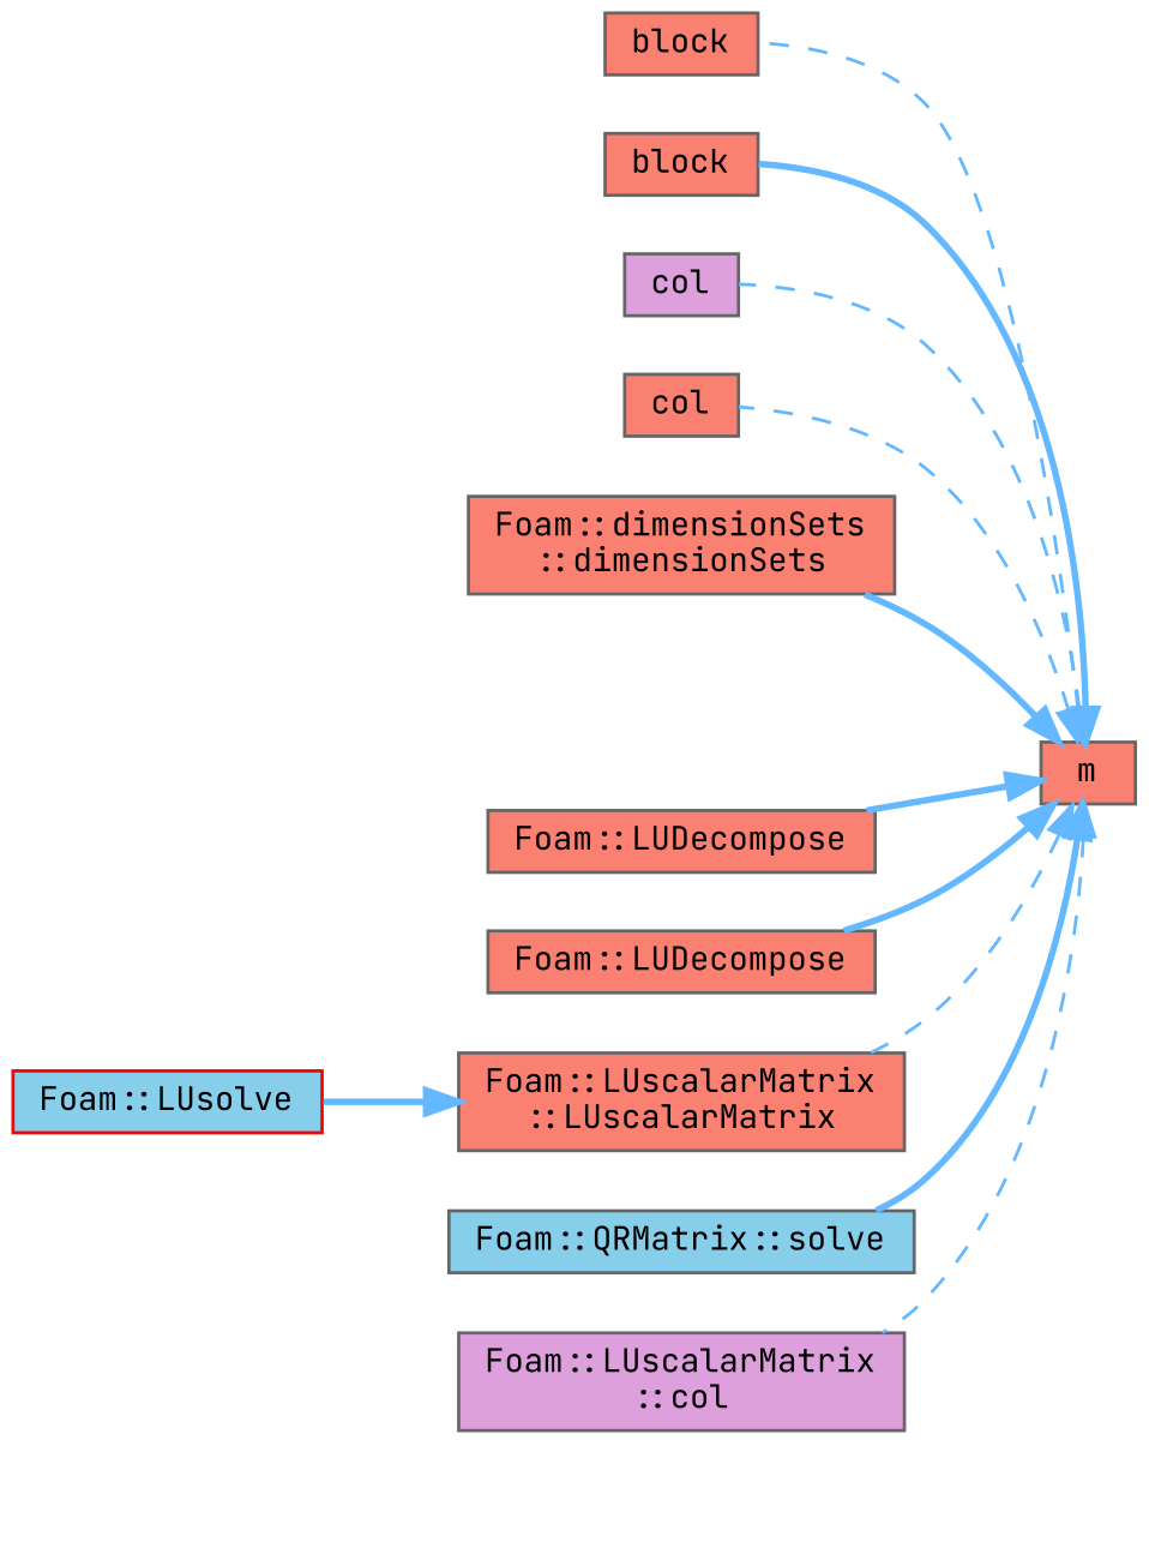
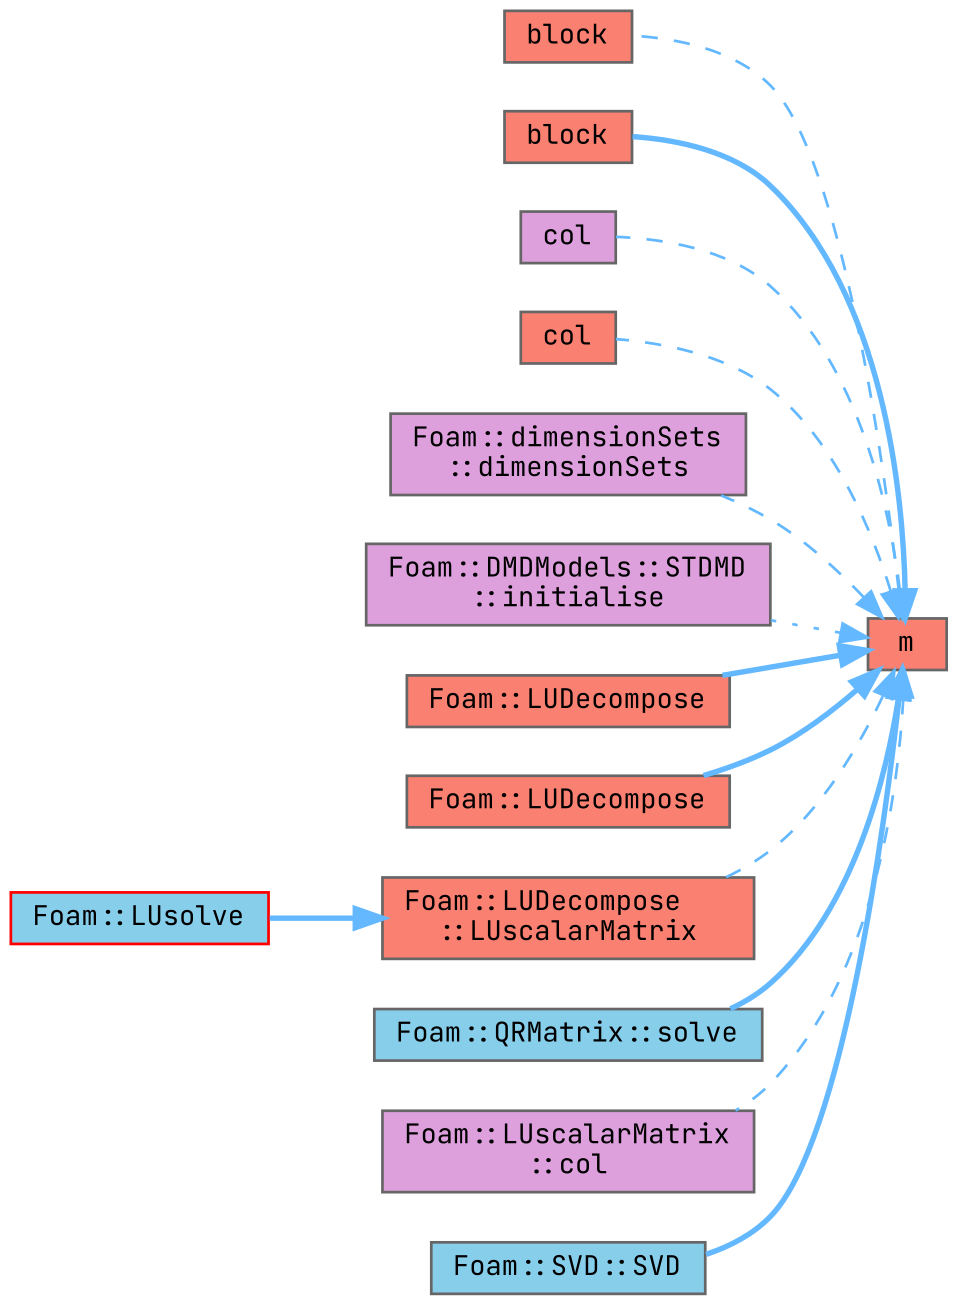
  digraph {
    fontname="JetBrains Mono"
    rankdir=RL
    node [color=grey40 fillcolor=salmon fontname="JetBrains Mono" fontsize=10 shape=box style=filled]
    edge [color=steelblue1 dir=back fontname="JetBrains Mono" fontsize=10 labelfontname=Helvetica labelfontsize=10 style=dashed]
    n1 [color=gray40 fontcolor=black height=0.2 label=m width=0.4]
    n2 [height=0.2 label=block width=0.4]
    n3 [height=0.2 label=block width=0.4]
    n4 [fillcolor=plum height=0.2 label=col width=0.4]
    n5 [height=0.2 label=col width=0.4]
-   n6 [height=0.2 label="Foam::dimensionSets\l::dimensionSets" width=0.4]
+   n6 [fillcolor=plum height=0.2 label="Foam::dimensionSets\l::dimensionSets" width=0.4]
+   n7 [fillcolor=plum height=0.2 label="Foam::DMDModels::STDMD\l::initialise" width=0.4]
    n8 [height=0.2 label="Foam::LUDecompose" width=0.4]
    n9 [height=0.2 label="Foam::LUDecompose" width=0.4]
-   n10 [height=0.2 label="Foam::LUscalarMatrix\l::LUscalarMatrix" width=0.4]
+   n10 [height=0.2 label="Foam::LUDecompose\l::LUscalarMatrix" width=0.4]
    n11 [fillcolor=skyblue height=0.2 label="Foam::QRMatrix::solve" width=0.4]
    n12 [fillcolor=plum height=0.2 label="Foam::LUscalarMatrix\l::col" width=0.4]
+   n13 [fillcolor=skyblue height=0.2 label="Foam::SVD::SVD" width=0.4]
    n14 [color=red fillcolor=skyblue height=0.2 label="Foam::LUsolve" width=0.4]
    n1 -> n2
    n1 -> n3 [style=bold]
    n1 -> n4
    n1 -> n5
-   n1 -> n6 [style=bold]
+   n1 -> n6
+   n1 -> n7 [style=dotted]
    n1 -> n8 [style=bold]
    n1 -> n9 [style=bold]
    n1 -> n10
    n1 -> n11 [style=bold]
    n1 -> n12
+   n1 -> n13 [style=bold]
    n10 -> n14 [style=bold]
  }
